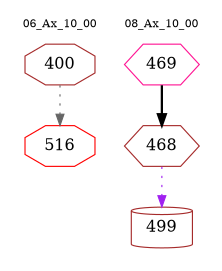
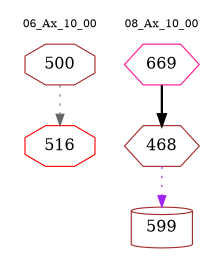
  digraph {
    node [color=brown shape=octagon]
    edge [style=dotted]
-   n1 [label=400]
+   n1 [label=500]
    n2 [color=red label=516]
-   n3 [color=deeppink label=469 shape=hexagon]
+   n3 [color=deeppink label=669 shape=hexagon]
    n4 [label=468 shape=hexagon]
-   n5 [label=499 shape=cylinder]
+   n5 [label=599 shape=cylinder]
    subgraph cluster_1 {
      color=white
      fontsize=10
      label="06_Ax_10_00"
      n1
      n2
    }
    subgraph cluster_2 {
      color=white
      fontsize=10
      label="08_Ax_10_00"
      n3
      n4
      n5
    }
    n1 -> n2 [color=gray40]
    n3 -> n4 [color=black style=bold]
    n4 -> n5 [color=purple]
  }
